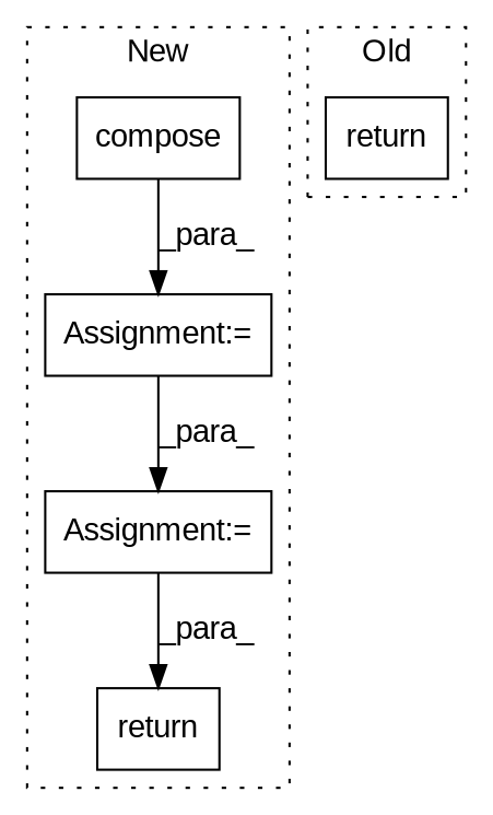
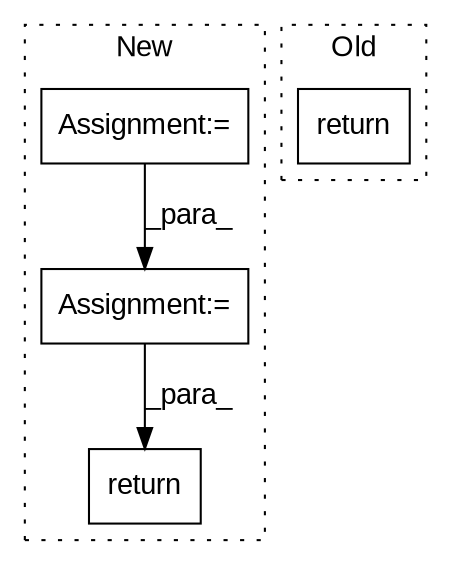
  digraph {
    fontname="Liberation Sans"
    node [a=41 l=7 shape=box fontname="Liberation Sans"]
    edge [fontname="Liberation Sans"]
-   n1 [a=32 l="8,1" label=compose s="7980,8024"]
    n2 [label=return s=8122]
    n3 [a=7 l=1 label="Assignment:=" s=8044]
    n4 [a=7 l=1 label="Assignment:=" s=7974]
    n5 [label=return s=7004]
    subgraph cluster_1 {
      label=New
      style=dotted
-     n1
      n2
      n3
      n4
    }
    subgraph cluster_2 {
      label=Old
      style=dotted
      n5
    }
-   n1 -> n4 [label=_para_]
    n3 -> n2 [label=_para_]
    n4 -> n3 [label=_para_]
  }
